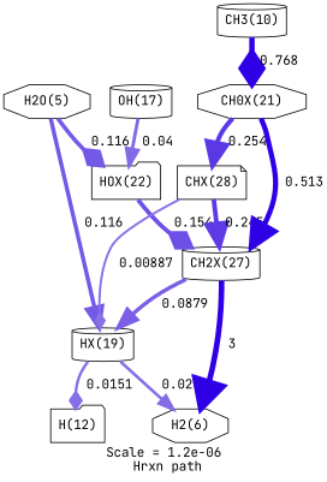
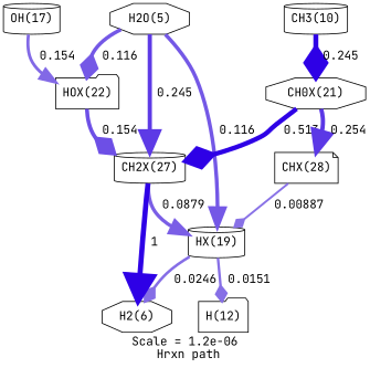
  digraph {
    fontname="JetBrains Mono"
    label="Scale = 1.2e-06\l Hrxn path"
    node [fontname="JetBrains Mono" shape=cylinder]
    edge [arrowhead=normal arrowsize=2.19 color="0.7, 0.616, 0.9" fontname="JetBrains Mono" penwidth=4.37]
    n1 [label="HX(19)"]
    n2 [label="H2(6)" shape=octagon]
    n3 [label="H(12)" shape=folder]
    n4 [label="CH2X(27)"]
    n5 [label="H2O(5)" shape=octagon]
    n6 [label="HOX(22)" shape=folder]
    n7 [label="CHX(28)" shape=note]
    n8 [label="OH(17)"]
    n9 [label="CH3(10)"]
    n10 [label="CH0X(21)" shape=octagon]
-   n1 -> n2 [arrowsize=1.6 color="0.7, 0.525, 0.9" label=" 0.0246" penwidth=3.2]
+   n1 -> n2 [arrowhead=diamond arrowsize=1.6 color="0.7, 0.525, 0.9" label=" 0.0246" penwidth=3.2]
    n1 -> n3 [arrowhead=diamond arrowsize=1.49 color="0.7, 0.518, 0.9" label=" 0.0151" penwidth=2.97]
    n4 -> n1 [arrowsize=2.08 color="0.7, 0.588, 0.9" label=" 0.0879" penwidth=4.16]
-   n4 -> n2 [arrowsize=3 color="0.7, 1.5, 0.9" label=" 3" penwidth=6]
+   n4 -> n2 [arrowsize=3 color="0.7, 1.5, 0.9" label=" 1" penwidth=6]
    n5 -> n1 [label=" 0.116"]
    n5 -> n6 [arrowhead=diamond label=" 0.116"]
    n6 -> n4 [arrowhead=diamond arrowsize=2.29 color="0.7, 0.654, 0.9" label=" 0.154" penwidth=4.59]
    n7 -> n1 [arrowhead=diamond arrowsize=1.22 color="0.7, 0.509, 0.9" label=" 0.00887" penwidth=2.43]
-   n7 -> n4 [arrowsize=2.47 color="0.7, 0.745, 0.9" label=" 0.245" penwidth=4.94]
-   n8 -> n6 [arrowsize=1.79 color="0.7, 0.54, 0.9" label=" 0.04" penwidth=3.57]
-   n9 -> n10 [arrowhead=diamond arrowsize=2.9 color="0.7, 1.27, 0.9" label=" 0.768" penwidth=5.8]
-   n10 -> n4 [arrowsize=2.75 color="0.7, 1.01, 0.9" label=" 0.513" penwidth=5.5]
+   n5 -> n4 [arrowsize=2.47 color="0.7, 0.745, 0.9" label=" 0.245" penwidth=4.94]
+   n8 -> n6 [arrowsize=1.79 color="0.7, 0.54, 0.9" label=" 0.154" penwidth=3.57]
+   n9 -> n10 [arrowhead=diamond arrowsize=2.9 color="0.7, 1.27, 0.9" label=" 0.245" penwidth=5.8]
+   n10 -> n4 [arrowhead=diamond arrowsize=2.75 color="0.7, 1.01, 0.9" label=" 0.513" penwidth=5.5]
    n10 -> n7 [arrowsize=2.48 color="0.7, 0.754, 0.9" label=" 0.254" penwidth=4.97]
  }
